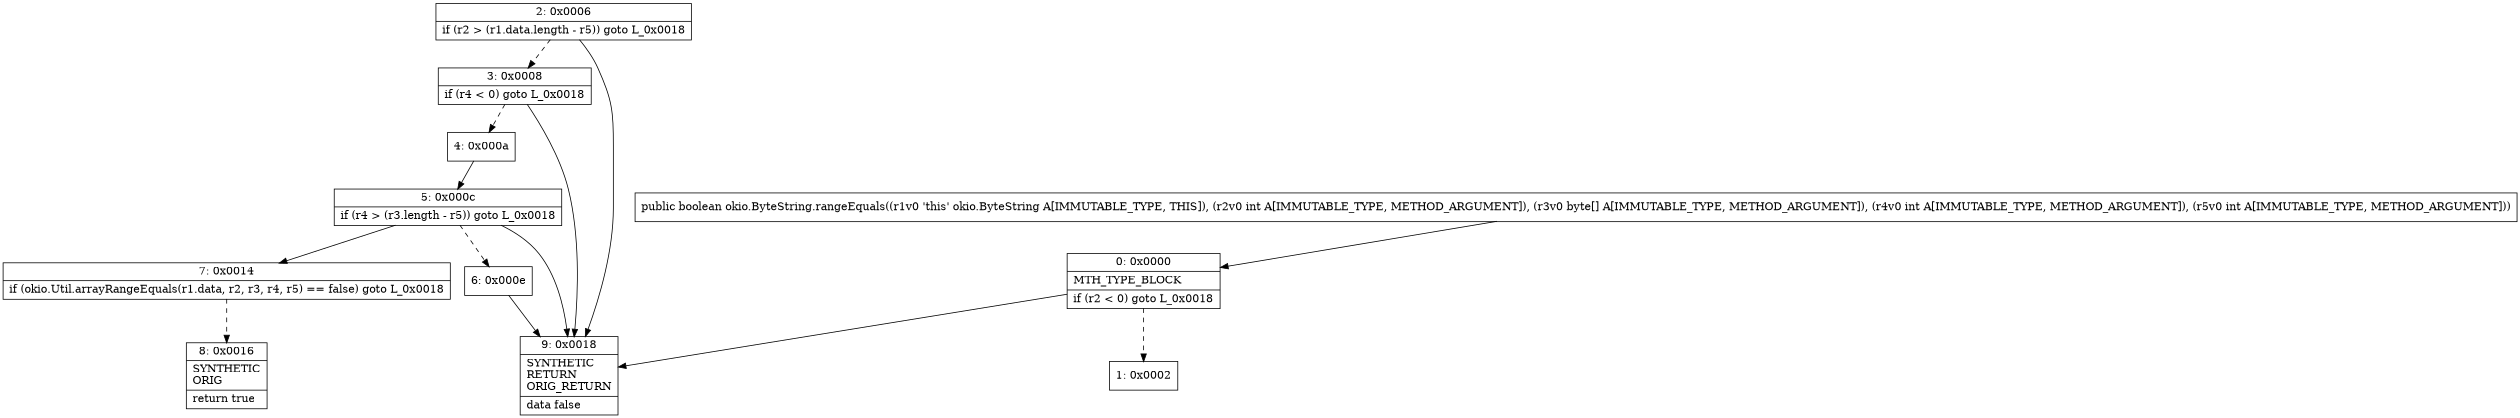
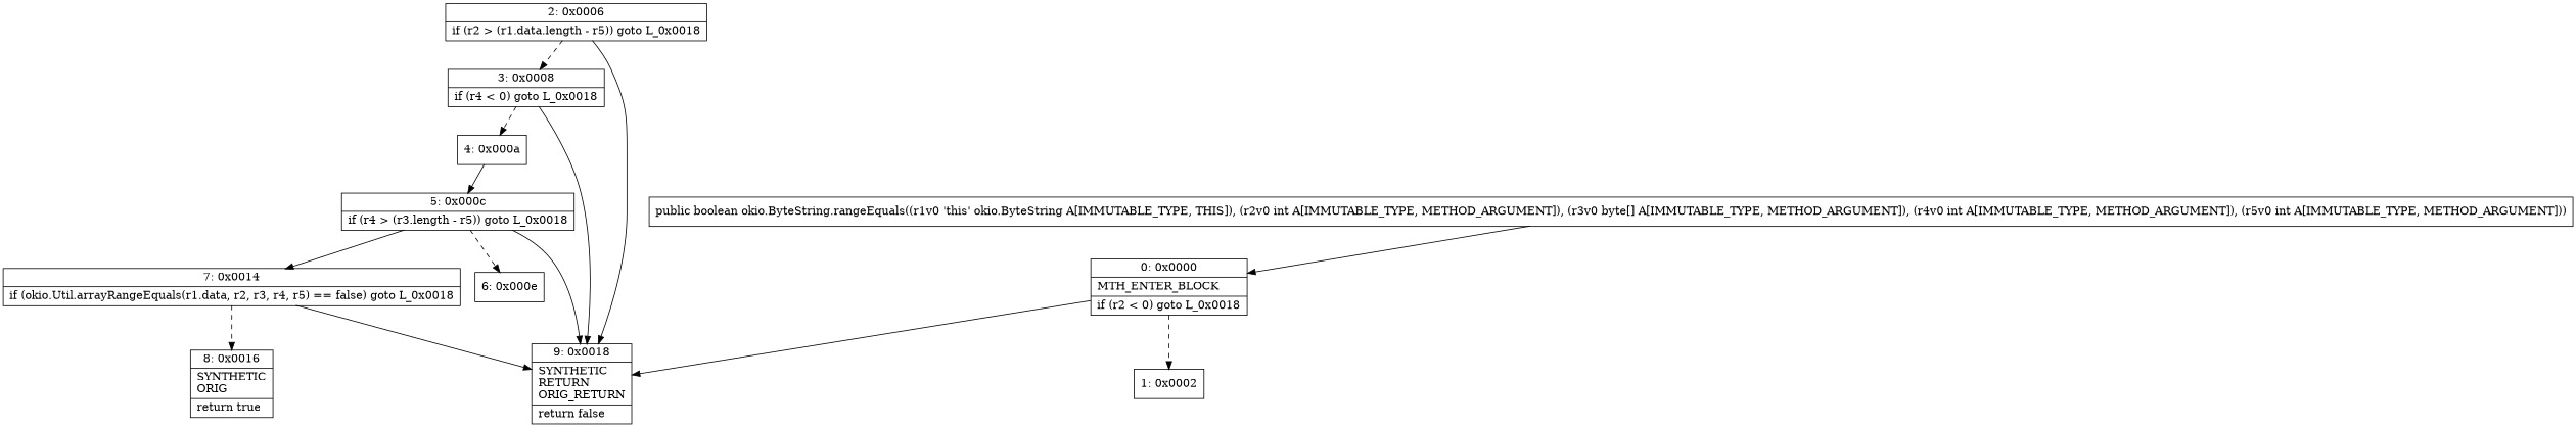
  digraph {
    node [shape=record]
-   n1 [label="{0\:\ 0x0000|MTH_TYPE_BLOCK\l|if (r2 \< 0) goto L_0x0018\l}"]
+   n1 [label="{0\:\ 0x0000|MTH_ENTER_BLOCK\l|if (r2 \< 0) goto L_0x0018\l}"]
    n2 [label="{1\:\ 0x0002}"]
-   n3 [label="{9\:\ 0x0018|SYNTHETIC\lRETURN\lORIG_RETURN\l|data false\l}"]
+   n3 [label="{9\:\ 0x0018|SYNTHETIC\lRETURN\lORIG_RETURN\l|return false\l}"]
    n4 [label="{2\:\ 0x0006|if (r2 \> (r1.data.length \- r5)) goto L_0x0018\l}"]
    n5 [label="{3\:\ 0x0008|if (r4 \< 0) goto L_0x0018\l}"]
    n6 [label="{4\:\ 0x000a}"]
    n7 [label="{5\:\ 0x000c|if (r4 \> (r3.length \- r5)) goto L_0x0018\l}"]
    n8 [label="{6\:\ 0x000e}"]
    n9 [label="{7\:\ 0x0014|if (okio.Util.arrayRangeEquals(r1.data, r2, r3, r4, r5) == false) goto L_0x0018\l}"]
    n10 [label="{8\:\ 0x0016|SYNTHETIC\lORIG\l|return true\l}"]
    n11 [label="{public boolean okio.ByteString.rangeEquals((r1v0 'this' okio.ByteString A[IMMUTABLE_TYPE, THIS]), (r2v0 int A[IMMUTABLE_TYPE, METHOD_ARGUMENT]), (r3v0 byte[] A[IMMUTABLE_TYPE, METHOD_ARGUMENT]), (r4v0 int A[IMMUTABLE_TYPE, METHOD_ARGUMENT]), (r5v0 int A[IMMUTABLE_TYPE, METHOD_ARGUMENT])) }"]
    n1 -> n2 [style=dashed]
    n1 -> n3
    n4 -> n3
    n4 -> n5 [style=dashed]
    n5 -> n3
    n5 -> n6 [style=dashed]
    n6 -> n7
    n7 -> n3
    n7 -> n8 [style=dashed]
    n7 -> n9
-   n8 -> n3
+   n9 -> n3
    n9 -> n10 [style=dashed]
    n11 -> n1
  }
